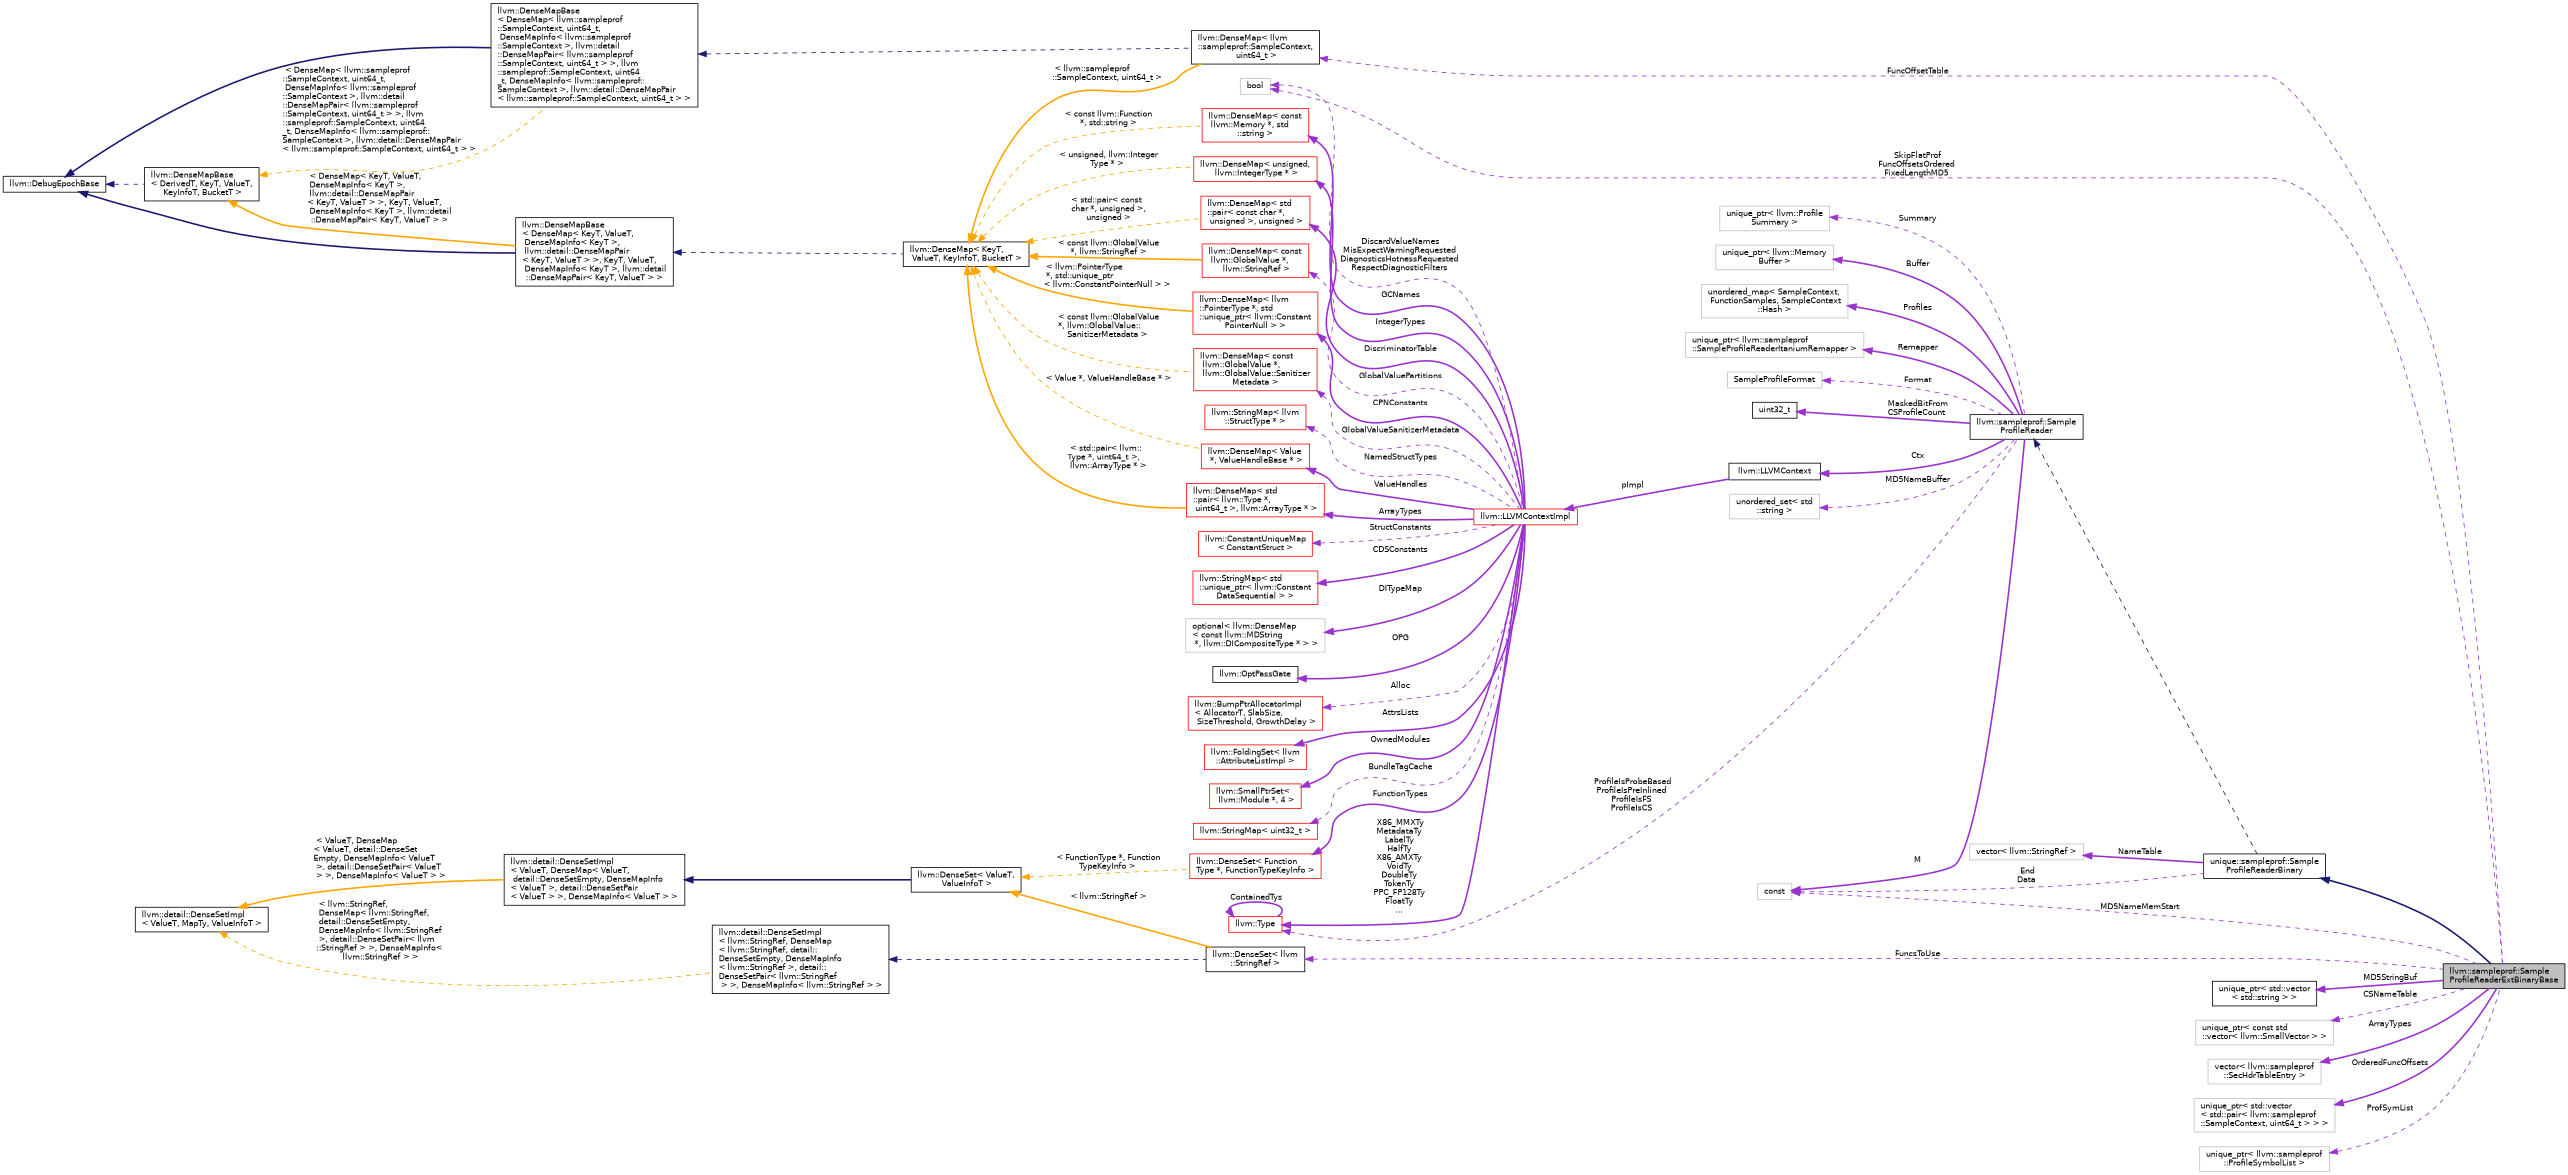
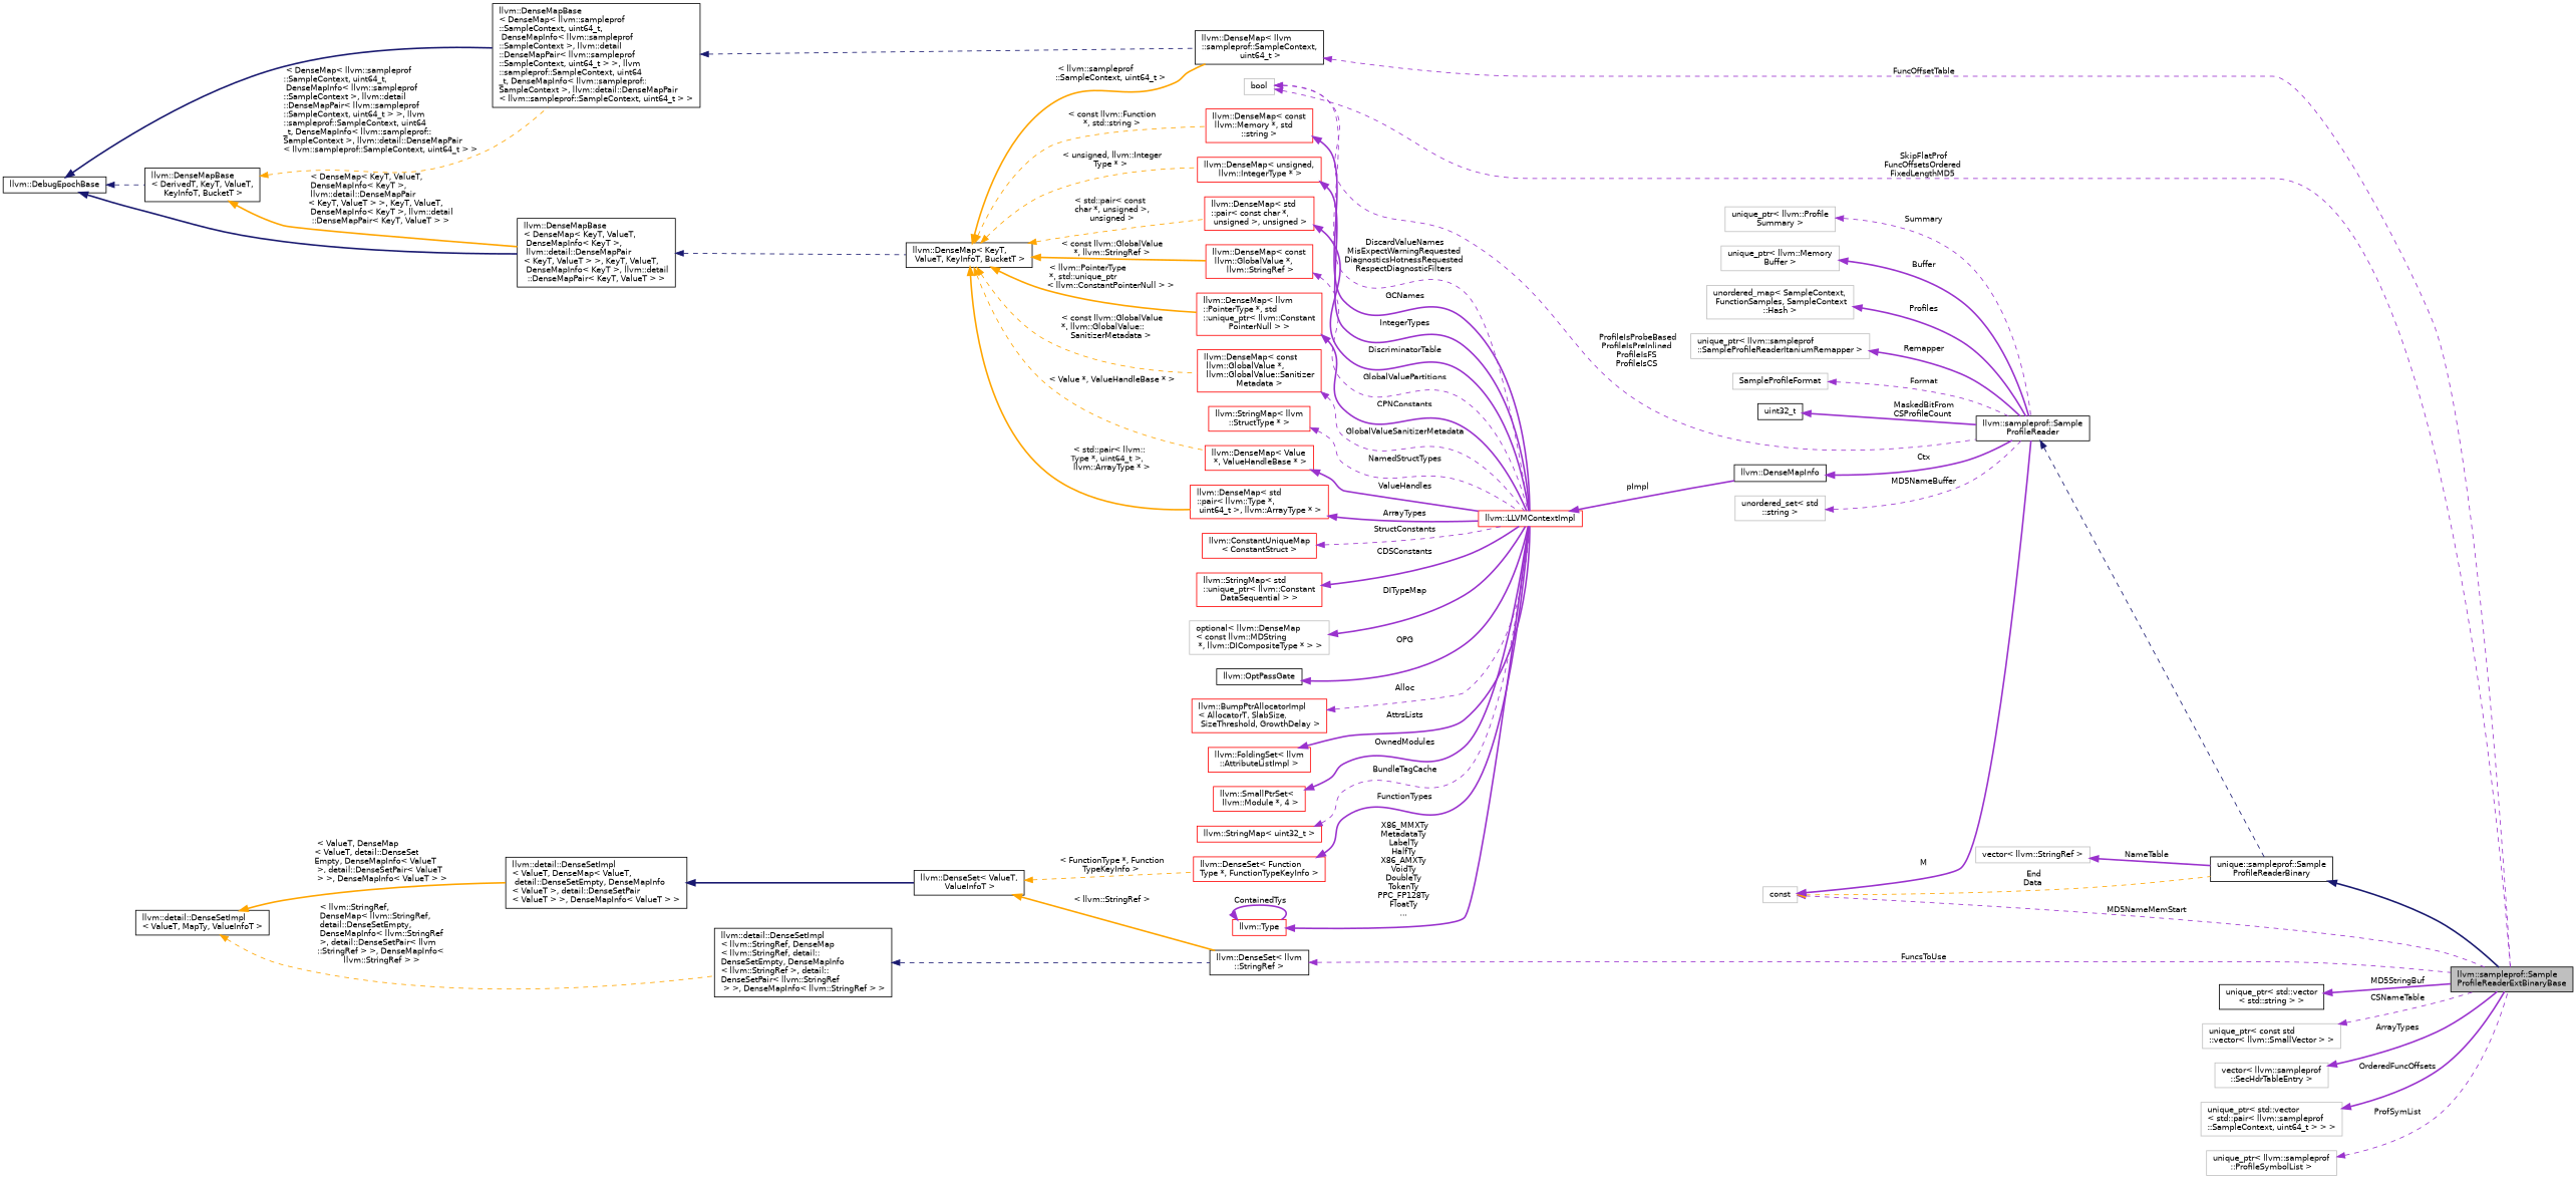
  digraph {
    rankdir=LR
    node [color=black fontname=Helvetica fontsize=10 shape=record]
    edge [color=darkorchid3 dir=back fontname=Helvetica fontsize=10 labelfontname=Helvetica labelfontsize=10 style=bold]
    n1 [fillcolor=grey75 fontcolor=black height=0.2 label="llvm::sampleprof::Sample\lProfileReaderExtBinaryBase" style=filled width=0.4]
    n2 [height=0.2 label="unique::sampleprof::Sample\lProfileReaderBinary" width=0.4]
    n3 [height=0.2 label="llvm::sampleprof::Sample\lProfileReader" width=0.4]
    n4 [color=grey75 height=0.2 label="unordered_map\< SampleContext,\l FunctionSamples, SampleContext\l::Hash \>" width=0.4]
    n5 [color=grey75 height=0.2 label="unique_ptr\< llvm::sampleprof\l::SampleProfileReaderItaniumRemapper \>" width=0.4]
    n6 [color=grey75 height=0.2 label="unordered_set\< std\l::string \>" width=0.4]
    n7 [color=grey75 height=0.2 label=SampleProfileFormat width=0.4]
    n8 [height=0.2 label=uint32_t width=0.4]
    n9 [color=grey75 height=0.2 label=bool width=0.4]
    n10 [color=red height=0.2 label="llvm::LLVMContextImpl" width=0.4]
-   n11 [height=0.2 label="llvm::LLVMContext" width=0.4]
+   n11 [height=0.2 label="llvm::DenseMapInfo" width=0.4]
    n12 [color=red height=0.2 label="llvm::BumpPtrAllocatorImpl\l\< AllocatorT, SlabSize,\l SizeThreshold, GrowthDelay \>" width=0.4]
    n13 [color=red height=0.2 label="llvm::Type" width=0.4]
    n14 [color=red height=0.2 label="llvm::FoldingSet\< llvm\l::AttributeListImpl \>" width=0.4]
    n15 [color=red height=0.2 label="llvm::SmallPtrSet\<\l llvm::Module *, 4 \>" width=0.4]
    n16 [color=red height=0.2 label="llvm::StringMap\< uint32_t \>" width=0.4]
    n17 [color=red height=0.2 label="llvm::DenseMap\< std\l::pair\< llvm::Type *,\l uint64_t \>, llvm::ArrayType * \>" width=0.4]
    n18 [height=0.2 label="llvm::DenseMap\< KeyT,\l ValueT, KeyInfoT, BucketT \>" width=0.4]
    n19 [color=red height=0.2 label="llvm::DenseMap\< const\l llvm::Memory *, std\l::string \>" width=0.4]
    n20 [color=red height=0.2 label="llvm::DenseMap\< unsigned,\l llvm::IntegerType * \>" width=0.4]
    n21 [color=red height=0.2 label="llvm::DenseMap\< std\l::pair\< const char *,\l unsigned \>, unsigned \>" width=0.4]
    n22 [color=red height=0.2 label="llvm::DenseMap\< const\l llvm::GlobalValue *,\l llvm::StringRef \>" width=0.4]
    n23 [color=red height=0.2 label="llvm::DenseMap\< llvm\l::PointerType *, std\l::unique_ptr\< llvm::Constant\lPointerNull \> \>" width=0.4]
    n24 [color=red height=0.2 label="llvm::DenseMap\< const\l llvm::GlobalValue *,\l llvm::GlobalValue::Sanitizer\lMetadata \>" width=0.4]
    n25 [color=red height=0.2 label="llvm::DenseMap\< Value\l *, ValueHandleBase * \>" width=0.4]
    n26 [height=0.2 label="llvm::DenseMap\< llvm\l::sampleprof::SampleContext,\l uint64_t \>" width=0.4]
    n27 [height=0.2 label="llvm::DenseMapBase\l\< DenseMap\< KeyT, ValueT,\l DenseMapInfo\< KeyT \>,\l llvm::detail::DenseMapPair\l\< KeyT, ValueT \> \>, KeyT, ValueT,\l DenseMapInfo\< KeyT \>, llvm::detail\l::DenseMapPair\< KeyT, ValueT \> \>" width=0.4]
    n28 [height=0.2 label="llvm::DebugEpochBase" width=0.4]
    n29 [height=0.2 label="llvm::DenseMapBase\l\< DerivedT, KeyT, ValueT,\l KeyInfoT, BucketT \>" width=0.4]
    n30 [height=0.2 label="llvm::DenseMapBase\l\< DenseMap\< llvm::sampleprof\l::SampleContext, uint64_t,\l DenseMapInfo\< llvm::sampleprof\l::SampleContext \>, llvm::detail\l::DenseMapPair\< llvm::sampleprof\l::SampleContext, uint64_t \> \>, llvm\l::sampleprof::SampleContext, uint64\l_t, DenseMapInfo\< llvm::sampleprof::\lSampleContext \>, llvm::detail::DenseMapPair\l\< llvm::sampleprof::SampleContext, uint64_t \> \>" width=0.4]
    n31 [color=red height=0.2 label="llvm::StringMap\< llvm\l::StructType * \>" width=0.4]
    n32 [color=red height=0.2 label="llvm::DenseSet\< Function\lType *, FunctionTypeKeyInfo \>" width=0.4]
    n33 [height=0.2 label="llvm::DenseSet\< ValueT,\l ValueInfoT \>" width=0.4]
    n34 [height=0.2 label="llvm::DenseSet\< llvm\l::StringRef \>" width=0.4]
    n35 [height=0.2 label="llvm::detail::DenseSetImpl\l\< ValueT, DenseMap\< ValueT,\l detail::DenseSetEmpty, DenseMapInfo\l\< ValueT \>, detail::DenseSetPair\l\< ValueT \> \>, DenseMapInfo\< ValueT \> \>" width=0.4]
    n36 [height=0.2 label="llvm::detail::DenseSetImpl\l\< ValueT, MapTy, ValueInfoT \>" width=0.4]
    n37 [height=0.2 label="llvm::detail::DenseSetImpl\l\< llvm::StringRef, DenseMap\l\< llvm::StringRef, detail::\lDenseSetEmpty, DenseMapInfo\l\< llvm::StringRef \>, detail::\lDenseSetPair\< llvm::StringRef\l \> \>, DenseMapInfo\< llvm::StringRef \> \>" width=0.4]
    n38 [color=red height=0.2 label="llvm::ConstantUniqueMap\l\< ConstantStruct \>" width=0.4]
    n39 [color=red height=0.2 label="llvm::StringMap\< std\l::unique_ptr\< llvm::Constant\lDataSequential \> \>" width=0.4]
    n40 [color=grey75 height=0.2 label="optional\< llvm::DenseMap\l\< const llvm::MDString\l *, llvm::DICompositeType * \> \>" width=0.4]
    n41 [height=0.2 label="llvm::OptPassGate" width=0.4]
    n42 [color=grey75 height=0.2 label=const width=0.4]
    n43 [color=grey75 height=0.2 label="unique_ptr\< llvm::Profile\lSummary \>" width=0.4]
    n44 [color=grey75 height=0.2 label="unique_ptr\< llvm::Memory\lBuffer \>" width=0.4]
    n45 [color=grey75 height=0.2 label="vector\< llvm::StringRef \>" width=0.4]
    n46 [height=0.2 label="unique_ptr\< std::vector\l\< std::string \> \>" width=0.4]
    n47 [color=grey75 height=0.2 label="unique_ptr\< const std\l::vector\< llvm::SmallVector \> \>" width=0.4]
    n48 [color=grey75 height=0.2 label="vector\< llvm::sampleprof\l::SecHdrTableEntry \>" width=0.4]
    n49 [color=grey75 height=0.2 label="unique_ptr\< std::vector\l\< std::pair\< llvm::sampleprof\l::SampleContext, uint64_t \> \> \>" width=0.4]
    n50 [color=grey75 height=0.2 label="unique_ptr\< llvm::sampleprof\l::ProfileSymbolList \>" width=0.4]
    n2 -> n1 [color=midnightblue]
    n3 -> n2 [color=midnightblue style=dashed]
    n4 -> n3 [label=" Profiles"]
    n5 -> n3 [label=" Remapper"]
    n6 -> n3 [label=" MD5NameBuffer" style=dashed]
    n7 -> n3 [label=" Format" style=dashed]
    n8 -> n3 [label=" MaskedBitFrom\nCSProfileCount"]
    n9 -> n1 [label=" SkipFlatProf\nFuncOffsetsOrdered\nFixedLengthMD5" style=dashed]
-   n13 -> n3 [label=" ProfileIsProbeBased\nProfileIsPreInlined\nProfileIsFS\nProfileIsCS" style=dashed]
+   n9 -> n3 [label=" ProfileIsProbeBased\nProfileIsPreInlined\nProfileIsFS\nProfileIsCS" style=dashed]
    n9 -> n10 [label=" DiscardValueNames\nMisExpectWarningRequested\nDiagnosticsHotnessRequested\nRespectDiagnosticFilters" style=dashed]
    n10 -> n11 [label=" pImpl"]
    n11 -> n3 [label=" Ctx"]
    n12 -> n10 [label=" Alloc" style=dashed]
    n13 -> n10 [label=" X86_MMXTy\nMetadataTy\nLabelTy\nHalfTy\nX86_AMXTy\nVoidTy\nDoubleTy\nTokenTy\nPPC_FP128Ty\nFloatTy\n..."]
    n13 -> n13 [label=" ContainedTys"]
    n14 -> n10 [label=" AttrsLists"]
    n15 -> n10 [label=" OwnedModules"]
    n16 -> n10 [label=" BundleTagCache" style=dashed]
    n17 -> n10 [label=" ArrayTypes"]
    n18 -> n17 [color=orange label=" \< std::pair\< llvm::\lType *, uint64_t \>,\l llvm::ArrayType * \>"]
    n18 -> n19 [color=orange label=" \< const llvm::Function\l *, std::string \>" style=dashed]
    n18 -> n20 [color=orange label=" \< unsigned, llvm::Integer\lType * \>" style=dashed]
    n18 -> n21 [color=orange label=" \< std::pair\< const\l char *, unsigned \>,\l unsigned \>" style=dashed]
    n18 -> n22 [color=orange label=" \< const llvm::GlobalValue\l *, llvm::StringRef \>"]
    n18 -> n23 [color=orange label=" \< llvm::PointerType\l *, std::unique_ptr\l\< llvm::ConstantPointerNull \> \>"]
    n18 -> n24 [color=orange label=" \< const llvm::GlobalValue\l *, llvm::GlobalValue::\lSanitizerMetadata \>" style=dashed]
    n18 -> n25 [color=orange label=" \< Value *, ValueHandleBase * \>" style=dashed]
    n18 -> n26 [color=orange label=" \< llvm::sampleprof\l::SampleContext, uint64_t \>"]
    n19 -> n10 [label=" GCNames"]
    n20 -> n10 [label=" IntegerTypes"]
    n21 -> n10 [label=" DiscriminatorTable"]
    n22 -> n10 [label=" GlobalValuePartitions" style=dashed]
    n23 -> n10 [label=" CPNConstants"]
    n24 -> n10 [label=" GlobalValueSanitizerMetadata" style=dashed]
    n25 -> n10 [label=" ValueHandles"]
    n26 -> n1 [label=" FuncOffsetTable" style=dashed]
    n27 -> n18 [color=midnightblue style=dashed]
    n28 -> n27 [color=midnightblue]
    n28 -> n29 [color=midnightblue style=dashed]
    n28 -> n30 [color=midnightblue]
    n29 -> n27 [color=orange label=" \< DenseMap\< KeyT, ValueT,\l DenseMapInfo\< KeyT \>,\l llvm::detail::DenseMapPair\l\< KeyT, ValueT \> \>, KeyT, ValueT,\l DenseMapInfo\< KeyT \>, llvm::detail\l::DenseMapPair\< KeyT, ValueT \> \>"]
    n29 -> n30 [color=orange label=" \< DenseMap\< llvm::sampleprof\l::SampleContext, uint64_t,\l DenseMapInfo\< llvm::sampleprof\l::SampleContext \>, llvm::detail\l::DenseMapPair\< llvm::sampleprof\l::SampleContext, uint64_t \> \>, llvm\l::sampleprof::SampleContext, uint64\l_t, DenseMapInfo\< llvm::sampleprof::\lSampleContext \>, llvm::detail::DenseMapPair\l\< llvm::sampleprof::SampleContext, uint64_t \> \>" style=dashed]
    n30 -> n26 [color=midnightblue style=dashed]
    n31 -> n10 [label=" NamedStructTypes" style=dashed]
    n32 -> n10 [label=" FunctionTypes"]
    n33 -> n32 [color=orange label=" \< FunctionType *, Function\lTypeKeyInfo \>" style=dashed]
    n33 -> n34 [color=orange label=" \< llvm::StringRef \>"]
    n34 -> n1 [label=" FuncsToUse" style=dashed]
    n35 -> n33 [color=midnightblue]
    n36 -> n35 [color=orange label=" \< ValueT, DenseMap\l\< ValueT, detail::DenseSet\lEmpty, DenseMapInfo\< ValueT\l \>, detail::DenseSetPair\< ValueT\l \> \>, DenseMapInfo\< ValueT \> \>"]
    n36 -> n37 [color=orange label=" \< llvm::StringRef,\l DenseMap\< llvm::StringRef,\l detail::DenseSetEmpty,\l DenseMapInfo\< llvm::StringRef\l \>, detail::DenseSetPair\< llvm\l::StringRef \> \>, DenseMapInfo\<\l llvm::StringRef \> \>" style=dashed]
    n37 -> n34 [color=midnightblue style=dashed]
    n38 -> n10 [label=" StructConstants" style=dashed]
    n39 -> n10 [label=" CDSConstants"]
    n40 -> n10 [label=" DITypeMap"]
    n41 -> n10 [label=" OPG"]
    n42 -> n1 [label=" MD5NameMemStart" style=dashed]
-   n42 -> n2 [label=" End\nData" style=dashed]
+   n42 -> n2 [color=orange label=" End\nData" style=dashed]
    n42 -> n3 [label=" M"]
    n43 -> n3 [label=" Summary" style=dashed]
    n44 -> n3 [label=" Buffer"]
    n45 -> n2 [label=" NameTable"]
    n46 -> n1 [label=" MD5StringBuf"]
    n47 -> n1 [label=" CSNameTable" style=dashed]
    n48 -> n1 [label=" ArrayTypes"]
    n49 -> n1 [label=" OrderedFuncOffsets"]
    n50 -> n1 [label=" ProfSymList" style=dashed]
  }
